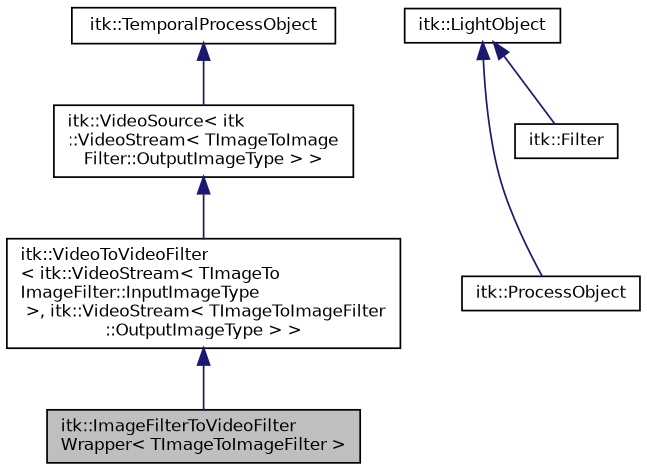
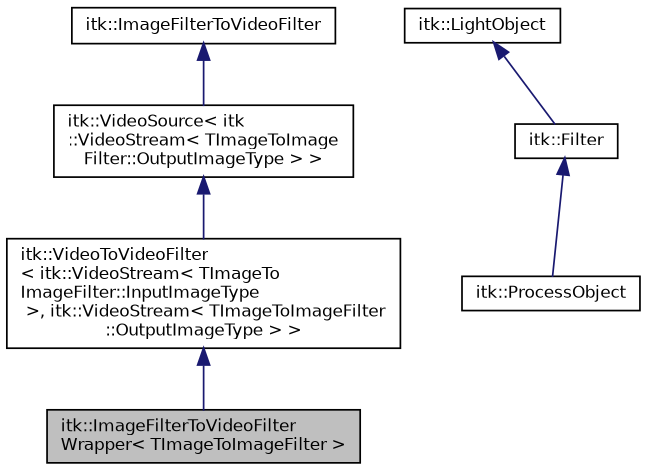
  digraph {
    rankdir=TB
    node [color=black fillcolor=white fontname=Helvetica fontsize=10 shape=record style=filled]
    edge [color=midnightblue dir=back fontname=Helvetica fontsize=10 labelfontname=Helvetica labelfontsize=10 style=solid]
    n1 [fillcolor=grey75 fontcolor=black height=0.2 label="itk::ImageFilterToVideoFilter\lWrapper\< TImageToImageFilter \>" width=0.4]
    n2 [height=0.2 label="itk::VideoToVideoFilter\l\< itk::VideoStream\< TImageTo\lImageFilter::InputImageType\l \>, itk::VideoStream\< TImageToImageFilter\l::OutputImageType \> \>" width=0.4]
    n3 [height=0.2 label="itk::VideoSource\< itk\l::VideoStream\< TImageToImage\lFilter::OutputImageType \> \>" width=0.4]
-   n4 [height=0.2 label="itk::TemporalProcessObject" width=0.4]
+   n4 [height=0.2 label="itk::ImageFilterToVideoFilter" width=0.4]
    n5 [height=0.2 label="itk::ProcessObject" width=0.4]
    n6 [height=0.2 label="itk::Filter" width=0.4]
    n7 [height=0.2 label="itk::LightObject" width=0.4]
    n2 -> n1
    n3 -> n2
    n4 -> n3
-   n7 -> n5
+   n6 -> n5
    n7 -> n6
  }
